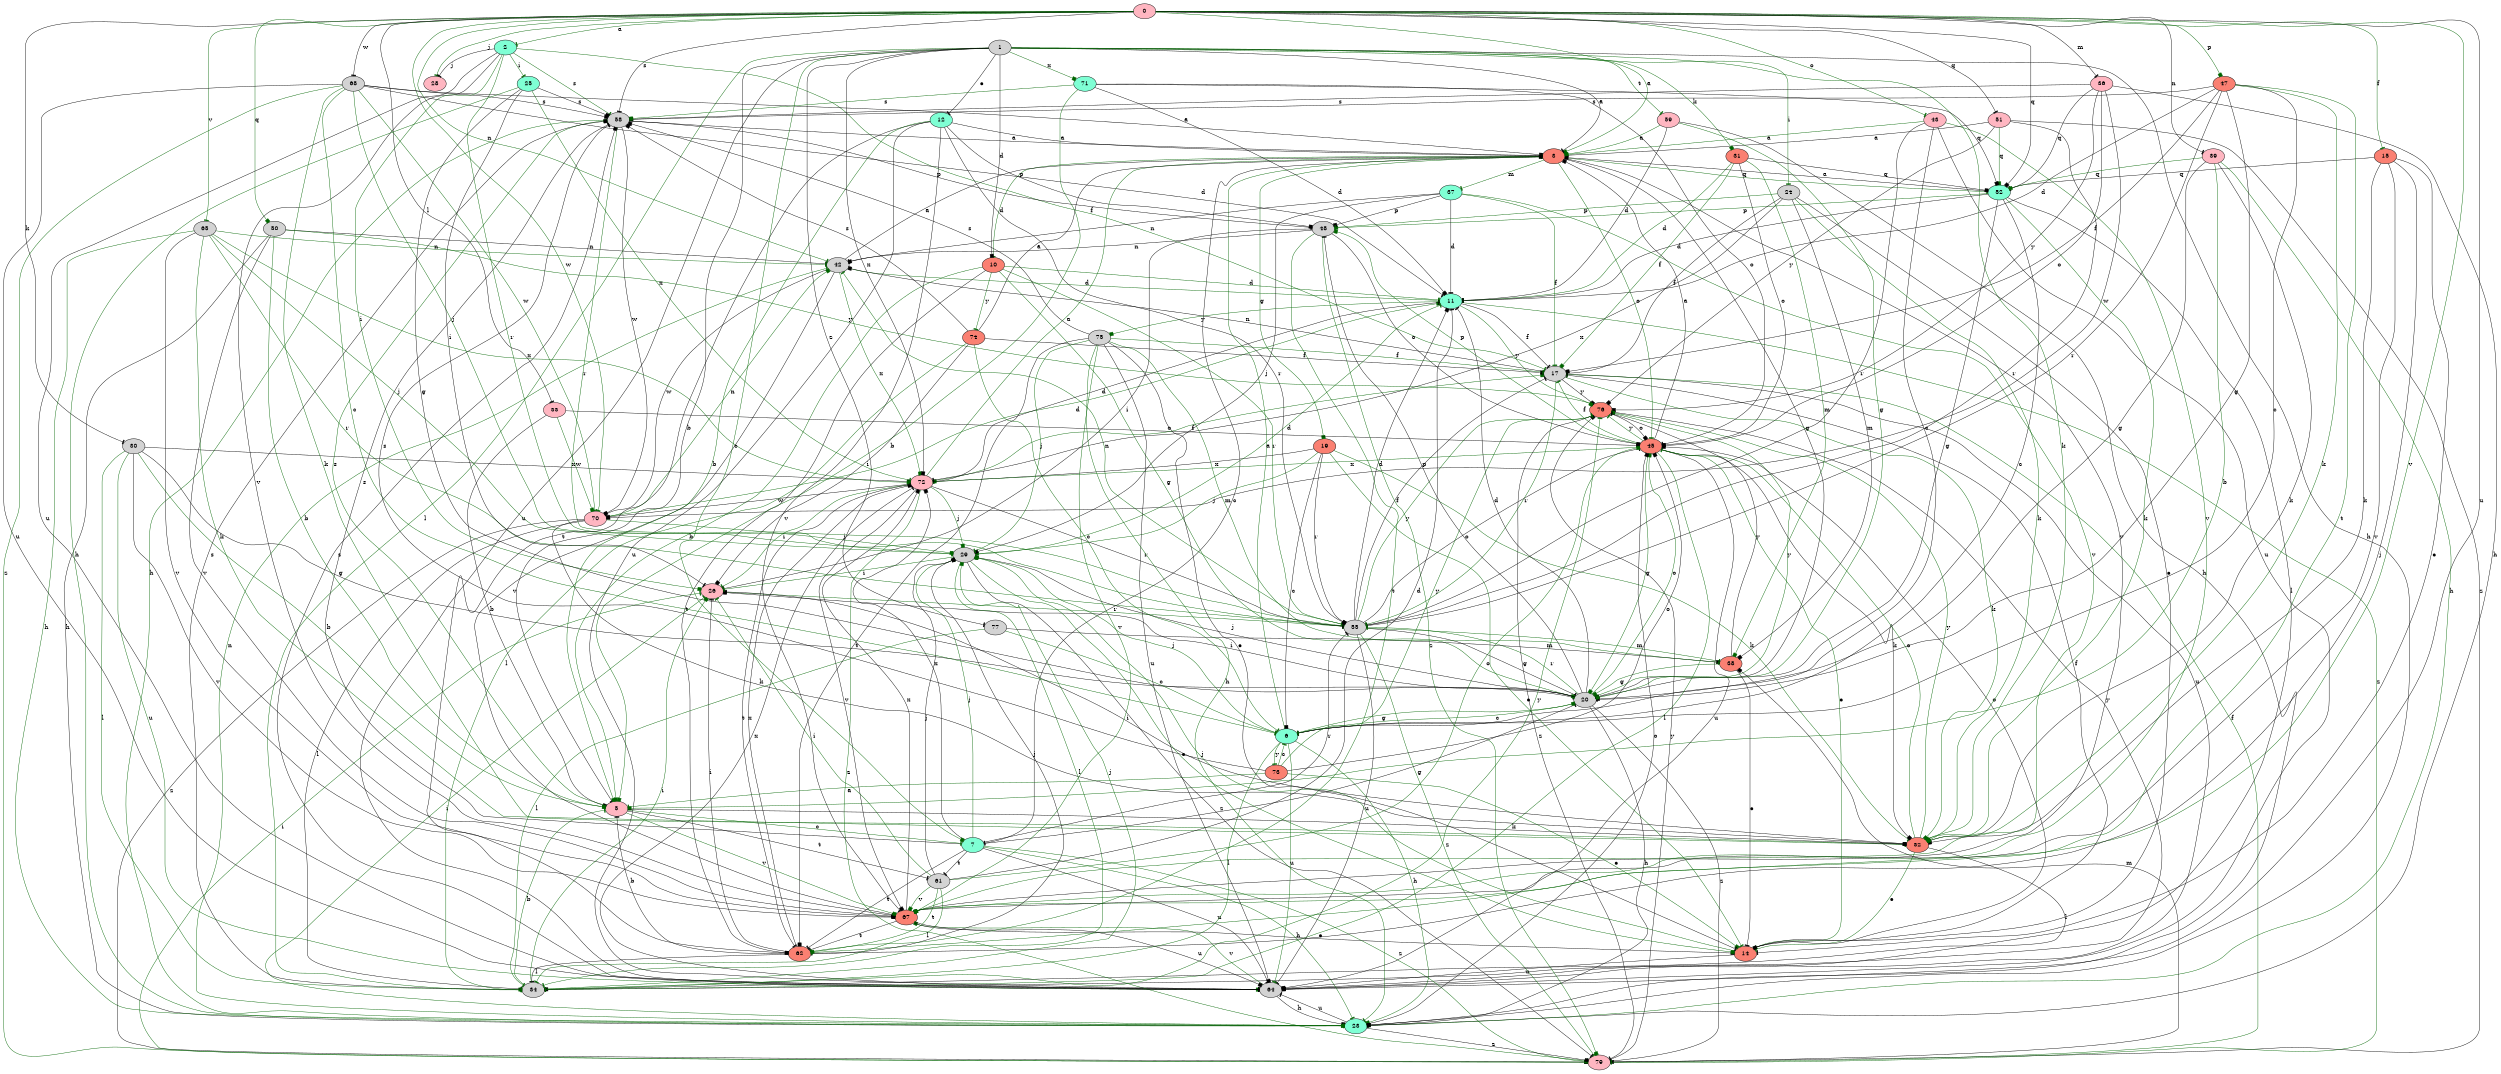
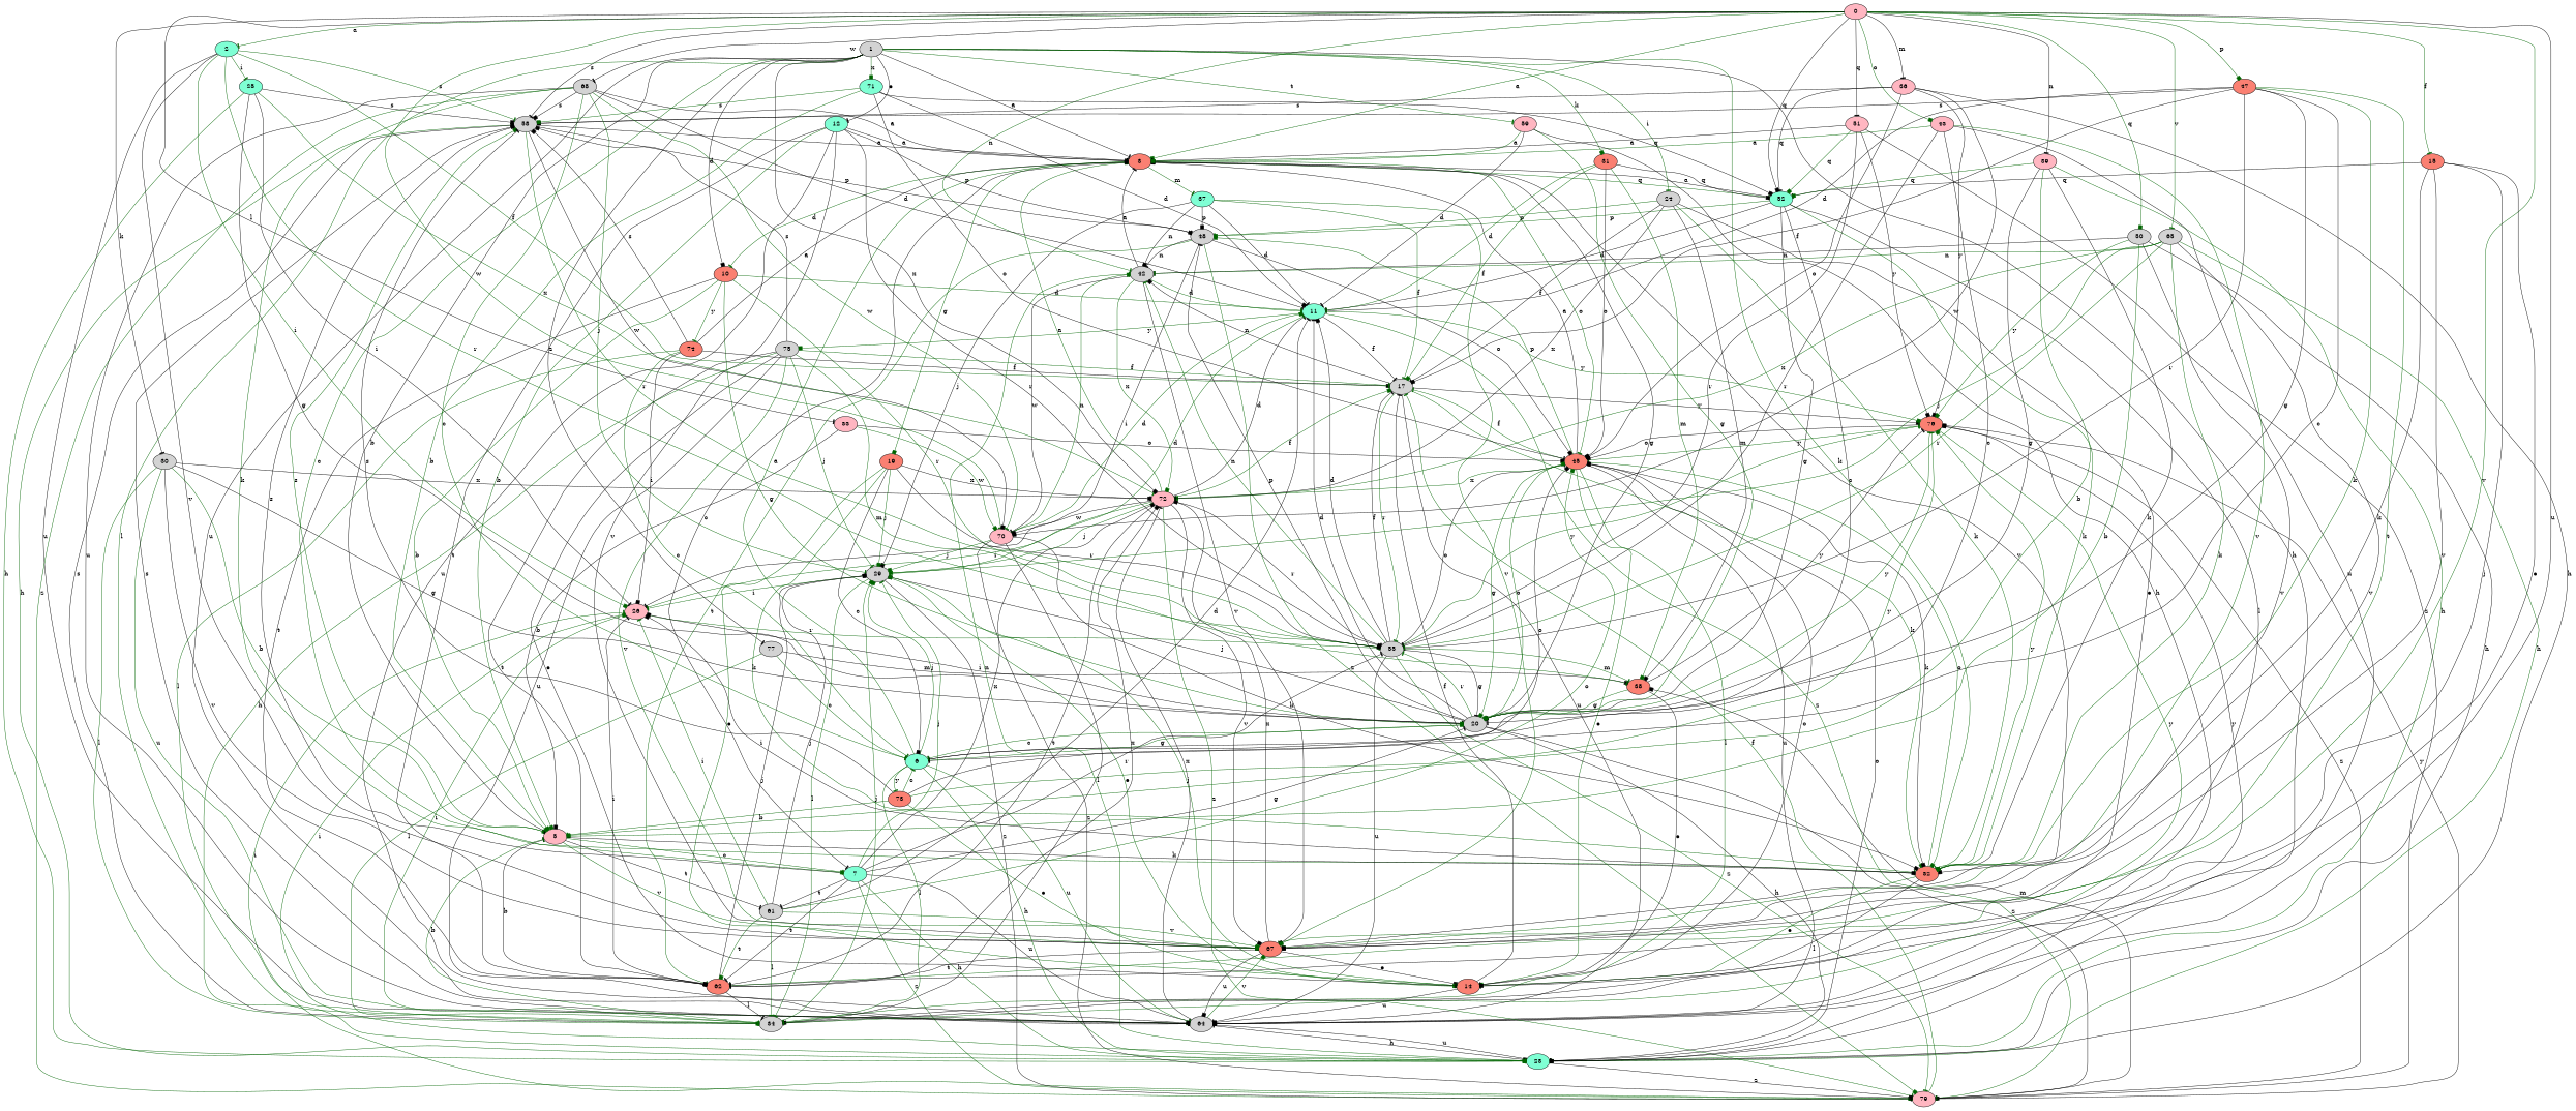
  strict digraph {
    node [fillcolor=lightgrey style=filled]
    edge [arrowhead=tee color=black]
    0 [fillcolor=lightpink]
    2 [fillcolor=aquamarine]
    3 [fillcolor=salmon]
    15 [fillcolor=salmon]
-   28 [fillcolor=lightpink]
    30
    33 [fillcolor=lightpink]
    36 [fillcolor=lightpink]
    39 [fillcolor=lightpink]
    42
    43 [fillcolor=lightpink]
    47 [fillcolor=salmon]
    50
    51 [fillcolor=lightpink]
    52 [fillcolor=aquamarine]
    58
    64
    65
    67 [fillcolor=salmon]
    68
    70 [fillcolor=lightpink]
    17
    25 [fillcolor=aquamarine]
    26 [fillcolor=lightpink]
    55
    7 [fillcolor=aquamarine]
    10 [fillcolor=salmon]
    19 [fillcolor=salmon]
    20
    37 [fillcolor=aquamarine]
    45 [fillcolor=salmon]
    32 [fillcolor=salmon]
    62 [fillcolor=salmon]
    14 [fillcolor=salmon]
    5 [fillcolor=lightpink]
    34
    72 [fillcolor=lightpink]
    23 [fillcolor=aquamarine]
    76 [fillcolor=salmon]
    11 [fillcolor=aquamarine]
    n41 [fillcolor=aquamarine label=6]
    79 [fillcolor=lightpink]
    48
    29
    1
    12 [fillcolor=aquamarine]
    24
    31 [fillcolor=salmon]
    59 [fillcolor=lightpink]
    71 [fillcolor=aquamarine]
    77
    61
    74 [fillcolor=salmon]
    38 [fillcolor=salmon]
    73 [fillcolor=salmon]
    75
    0 -> 2 [color=darkgreen label=a]
    0 -> 3 [arrowhead=box color=darkgreen label=a]
    0 -> 15 [color=darkgreen label=f]
-   0 -> 28 [color=darkgreen label=j]
    0 -> 30 [label=k]
    0 -> 33 [label=l]
    0 -> 36 [label=m]
    0 -> 39 [label=n]
    0 -> 42 [color=darkgreen label=n]
-   0 -> 43 [color=darkgreen label=o]
+   0 -> 43 [arrowhead=box color=darkgreen label=o]
    0 -> 47 [arrowhead=box color=darkgreen label=p]
    0 -> 50 [arrowhead=box color=darkgreen label=q]
    0 -> 51 [label=q]
    0 -> 52 [arrowhead=box label=q]
    0 -> 58 [label=s]
    0 -> 64 [arrowhead=box label=u]
    0 -> 65 [color=darkgreen label=v]
    0 -> 67 [color=darkgreen label=v]
    0 -> 68 [label=w]
    0 -> 70 [color=darkgreen label=w]
-   2 -> 28 [label=j]
    2 -> 58 [color=darkgreen label=s]
    2 -> 64 [label=u]
    2 -> 67 [arrowhead=box label=v]
    2 -> 17 [color=darkgreen label=f]
    2 -> 25 [color=darkgreen label=i]
    2 -> 26 [arrowhead=box color=darkgreen label=i]
    2 -> 55 [color=darkgreen label=r]
    3 -> 52 [color=darkgreen label=q]
    3 -> 67 [label=v]
    3 -> 7 [label=c]
    3 -> 10 [color=darkgreen label=d]
    3 -> 19 [arrowhead=box color=darkgreen label=g]
    3 -> 20 [arrowhead=box label=g]
    3 -> 37 [color=darkgreen label=m]
    3 -> 45 [color=darkgreen label=o]
    15 -> 52 [label=q]
    15 -> 67 [arrowhead=box label=v]
    15 -> 32 [arrowhead=box label=k]
    15 -> 62 [label=j]
    15 -> 14 [label=e]
    30 -> 64 [arrowhead=box color=darkgreen label=u]
    30 -> 67 [arrowhead=box label=v]
    30 -> 20 [label=g]
    30 -> 5 [arrowhead=box color=darkgreen label=b]
    30 -> 34 [arrowhead=box color=darkgreen label=l]
    30 -> 72 [arrowhead=box label=x]
    33 -> 70 [arrowhead=box color=darkgreen label=w]
    33 -> 45 [arrowhead=box label=o]
    33 -> 5 [arrowhead=box label=b]
    36 -> 52 [label=q]
    36 -> 58 [arrowhead=box label=s]
    36 -> 70 [arrowhead=box label=w]
    36 -> 45 [arrowhead=box label=o]
    36 -> 23 [label=h]
    36 -> 76 [arrowhead=box label=y]
    39 -> 52 [arrowhead=box color=darkgreen label=q]
    39 -> 20 [arrowhead=box label=g]
    39 -> 32 [arrowhead=box label=k]
    39 -> 5 [arrowhead=box color=darkgreen label=b]
    39 -> 23 [arrowhead=box color=darkgreen label=h]
    42 -> 3 [label=a]
    42 -> 67 [arrowhead=box label=v]
    42 -> 70 [label=w]
    42 -> 72 [arrowhead=box color=darkgreen label=x]
    42 -> 11 [color=darkgreen label=d]
    43 -> 3 [arrowhead=box color=darkgreen label=a]
    43 -> 64 [arrowhead=box label=u]
    43 -> 67 [arrowhead=box color=darkgreen label=v]
    43 -> 55 [label=r]
    43 -> n41 [label=c]
    47 -> 58 [arrowhead=box label=s]
    47 -> 17 [arrowhead=box label=f]
    47 -> 55 [label=r]
    47 -> 20 [label=g]
    47 -> 32 [color=darkgreen label=k]
    47 -> 62 [color=darkgreen label=t]
    47 -> 11 [label=d]
    47 -> n41 [label=c]
    50 -> 42 [label=n]
    50 -> 67 [arrowhead=box label=v]
    50 -> 5 [arrowhead=box color=darkgreen label=b]
    50 -> 23 [label=h]
    50 -> 76 [arrowhead=box color=darkgreen label=y]
    51 -> 3 [label=a]
    51 -> 52 [arrowhead=box color=darkgreen label=q]
    51 -> 55 [label=r]
    51 -> 76 [arrowhead=box label=y]
    51 -> 79 [arrowhead=box label=z]
    52 -> 3 [arrowhead=box label=a]
    52 -> 20 [arrowhead=box label=g]
    52 -> 32 [arrowhead=box color=darkgreen label=k]
    52 -> 34 [label=l]
    52 -> 11 [label=d]
    52 -> n41 [label=c]
    52 -> 48 [arrowhead=box color=darkgreen label=p]
    58 -> 3 [label=a]
    58 -> 70 [arrowhead=box label=w]
    58 -> 55 [color=darkgreen label=r]
    58 -> 23 [arrowhead=box color=darkgreen label=h]
    58 -> 48 [label=p]
    64 -> 58 [arrowhead=box label=s]
    64 -> 67 [arrowhead=box color=darkgreen label=v]
    64 -> 72 [label=x]
    64 -> 23 [arrowhead=box label=h]
    64 -> 76 [arrowhead=box label=y]
    65 -> 42 [color=darkgreen label=n]
    65 -> 67 [arrowhead=box label=v]
    65 -> 55 [color=darkgreen label=r]
    65 -> 32 [color=darkgreen label=k]
    65 -> 72 [arrowhead=box color=darkgreen label=x]
    65 -> 23 [color=darkgreen label=h]
    65 -> 29 [color=darkgreen label=j]
    67 -> 64 [arrowhead=box label=u]
    67 -> 62 [label=t]
    67 -> 14 [arrowhead=box label=e]
    67 -> 72 [arrowhead=box label=x]
    68 -> 3 [arrowhead=box label=a]
    68 -> 58 [arrowhead=box label=s]
    68 -> 64 [label=u]
    68 -> 70 [color=darkgreen label=w]
    68 -> 32 [color=darkgreen label=k]
    68 -> 11 [label=d]
    68 -> n41 [color=darkgreen label=c]
    68 -> 79 [arrowhead=box color=darkgreen label=z]
    68 -> 29 [color=darkgreen label=j]
    70 -> 42 [arrowhead=box color=darkgreen label=n]
    70 -> 32 [arrowhead=box label=k]
    70 -> 34 [label=l]
    70 -> 11 [arrowhead=box color=darkgreen label=d]
    70 -> 79 [arrowhead=box label=z]
    70 -> 29 [arrowhead=box color=darkgreen label=j]
    17 -> 42 [arrowhead=box label=n]
    17 -> 64 [arrowhead=box label=u]
    17 -> 55 [color=darkgreen label=r]
    17 -> 32 [arrowhead=box color=darkgreen label=k]
    17 -> 76 [arrowhead=box label=y]
    25 -> 58 [arrowhead=box label=s]
    25 -> 26 [label=i]
    25 -> 20 [label=g]
    25 -> 72 [color=darkgreen label=x]
    25 -> 23 [arrowhead=box color=darkgreen label=h]
    26 -> 55 [color=darkgreen label=r]
    55 -> 42 [color=darkgreen label=n]
    55 -> 64 [label=u]
    55 -> 17 [label=f]
    55 -> 20 [label=g]
    55 -> 45 [label=o]
    55 -> 76 [color=darkgreen label=y]
    55 -> 11 [arrowhead=box label=d]
    55 -> 79 [color=darkgreen label=z]
    55 -> 38 [color=darkgreen label=m]
    7 -> 58 [label=s]
    7 -> 64 [label=u]
    7 -> 55 [label=r]
    7 -> 20 [label=g]
    7 -> 62 [label=t]
    7 -> 72 [arrowhead=box label=x]
    7 -> 23 [color=darkgreen label=h]
    7 -> 79 [arrowhead=box color=darkgreen label=z]
    7 -> 29 [color=darkgreen label=j]
    7 -> 61 [label=t]
    10 -> 55 [arrowhead=box color=darkgreen label=r]
    10 -> 20 [arrowhead=box color=darkgreen label=g]
    10 -> 62 [arrowhead=box label=t]
    10 -> 5 [arrowhead=box color=darkgreen label=b]
    10 -> 11 [color=darkgreen label=d]
    10 -> 74 [color=darkgreen label=y]
    19 -> 55 [arrowhead=box label=r]
    19 -> 32 [color=darkgreen label=k]
    19 -> 14 [color=darkgreen label=e]
    19 -> 72 [label=x]
    19 -> n41 [arrowhead=box label=c]
    19 -> 29 [arrowhead=box color=darkgreen label=j]
    20 -> 26 [arrowhead=box label=i]
    20 -> 55 [color=darkgreen label=r]
    20 -> 45 [arrowhead=box color=darkgreen label=o]
    20 -> 23 [label=h]
    20 -> 76 [color=darkgreen label=y]
    20 -> 11 [label=d]
    20 -> n41 [color=darkgreen label=c]
    20 -> 79 [label=z]
    20 -> 48 [label=p]
    20 -> 29 [arrowhead=box label=j]
    37 -> 42 [arrowhead=box label=n]
    37 -> 67 [arrowhead=box color=darkgreen label=v]
    37 -> 17 [color=darkgreen label=f]
    37 -> 11 [label=d]
    37 -> 48 [arrowhead=box label=p]
    37 -> 29 [arrowhead=box label=j]
    45 -> 3 [arrowhead=box label=a]
    45 -> 64 [arrowhead=box label=u]
    45 -> 17 [color=darkgreen label=f]
    45 -> 20 [arrowhead=box color=darkgreen label=g]
    45 -> 32 [arrowhead=box label=k]
    45 -> 14 [arrowhead=box color=darkgreen label=e]
    45 -> 34 [color=darkgreen label=l]
    45 -> 72 [arrowhead=box color=darkgreen label=x]
    45 -> 76 [color=darkgreen label=y]
    45 -> 48 [arrowhead=box color=darkgreen label=p]
    32 -> 26 [arrowhead=box label=i]
    32 -> 45 [color=darkgreen label=o]
    32 -> 14 [color=darkgreen label=e]
    32 -> 34 [arrowhead=box label=l]
    32 -> 76 [arrowhead=box color=darkgreen label=y]
    62 -> 26 [label=i]
    62 -> 5 [label=b]
    62 -> 34 [label=l]
    62 -> 72 [arrowhead=box label=x]
    62 -> 29 [arrowhead=box label=j]
    14 -> 64 [arrowhead=box label=u]
    14 -> 17 [label=f]
    14 -> 45 [arrowhead=box label=o]
    14 -> 29 [arrowhead=box color=darkgreen label=j]
    5 -> 58 [arrowhead=box color=darkgreen label=s]
    5 -> 67 [arrowhead=box color=darkgreen label=v]
    5 -> 7 [color=darkgreen label=c]
    5 -> 32 [arrowhead=box label=k]
    5 -> 61 [label=t]
    34 -> 58 [arrowhead=box label=s]
    34 -> 26 [arrowhead=box color=darkgreen label=i]
    34 -> 5 [color=darkgreen label=b]
    34 -> 76 [color=darkgreen label=y]
    34 -> 29 [arrowhead=box color=darkgreen label=j]
    72 -> 3 [arrowhead=box color=darkgreen label=a]
    72 -> 67 [arrowhead=box label=v]
    72 -> 70 [arrowhead=box label=w]
    72 -> 17 [arrowhead=box color=darkgreen label=f]
    72 -> 26 [color=darkgreen label=i]
    72 -> 55 [label=r]
    72 -> 62 [label=t]
    72 -> 11 [label=d]
    72 -> 79 [color=darkgreen label=z]
    72 -> 29 [arrowhead=box color=darkgreen label=j]
    23 -> 42 [color=darkgreen label=n]
    23 -> 64 [label=u]
    23 -> 26 [color=darkgreen label=i]
    23 -> 45 [arrowhead=box label=o]
    23 -> 79 [arrowhead=box label=z]
    76 -> 45 [arrowhead=box label=o]
    76 -> 79 [label=z]
    11 -> 17 [label=f]
    11 -> 76 [arrowhead=box color=darkgreen label=y]
    11 -> 79 [color=darkgreen label=z]
    11 -> 75 [arrowhead=box color=darkgreen label=y]
    n41 -> 3 [color=darkgreen label=a]
    n41 -> 64 [color=darkgreen label=u]
    n41 -> 20 [arrowhead=box color=darkgreen label=g]
    n41 -> 34 [color=darkgreen label=l]
    n41 -> 23 [arrowhead=box color=darkgreen label=h]
    n41 -> 29 [arrowhead=box color=darkgreen label=j]
    n41 -> 73 [color=darkgreen label=y]
    79 -> 17 [color=darkgreen label=f]
    79 -> 26 [color=darkgreen label=i]
    79 -> 76 [arrowhead=box label=y]
    79 -> 38 [arrowhead=box label=m]
    48 -> 42 [label=n]
    48 -> 26 [label=i]
    48 -> 45 [arrowhead=box label=o]
    48 -> 62 [color=darkgreen label=t]
    48 -> 79 [arrowhead=box color=darkgreen label=z]
    29 -> 26 [color=darkgreen label=i]
    29 -> 14 [arrowhead=box color=darkgreen label=e]
    29 -> 34 [color=darkgreen label=l]
    29 -> 11 [color=darkgreen label=d]
    29 -> 79 [label=z]
    1 -> 3 [label=a]
    1 -> 64 [label=u]
    1 -> 7 [arrowhead=box color=darkgreen label=c]
    1 -> 10 [arrowhead=box label=d]
    1 -> 32 [arrowhead=box color=darkgreen label=k]
    1 -> 5 [label=b]
    1 -> 34 [color=darkgreen label=l]
    1 -> 72 [arrowhead=box label=x]
    1 -> 23 [arrowhead=box label=h]
    1 -> 12 [label=e]
    1 -> 24 [color=darkgreen label=i]
    1 -> 31 [arrowhead=box color=darkgreen label=k]
    1 -> 59 [color=darkgreen label=t]
    1 -> 71 [arrowhead=box color=darkgreen label=x]
    1 -> 77 [label=z]
    12 -> 3 [label=a]
    12 -> 64 [label=u]
    12 -> 67 [label=v]
    12 -> 55 [arrowhead=box label=r]
    12 -> 62 [arrowhead=box label=t]
    12 -> 5 [arrowhead=box color=darkgreen label=b]
    12 -> 48 [arrowhead=box label=p]
    24 -> 17 [label=f]
    24 -> 32 [arrowhead=box color=darkgreen label=k]
    24 -> 14 [arrowhead=box label=e]
    24 -> 72 [label=x]
    24 -> 48 [color=darkgreen label=p]
    24 -> 38 [arrowhead=box label=m]
    31 -> 52 [arrowhead=box label=q]
    31 -> 17 [arrowhead=box color=darkgreen label=f]
    31 -> 45 [arrowhead=box label=o]
    31 -> 11 [color=darkgreen label=d]
    31 -> 38 [arrowhead=box color=darkgreen label=m]
    59 -> 3 [arrowhead=box color=darkgreen label=a]
    59 -> 20 [arrowhead=box color=darkgreen label=g]
    59 -> 23 [arrowhead=box label=h]
    59 -> 11 [label=d]
    71 -> 52 [arrowhead=box label=q]
    71 -> 58 [arrowhead=box color=darkgreen label=s]
    71 -> 45 [label=o]
    71 -> 5 [arrowhead=box color=darkgreen label=b]
    71 -> 11 [arrowhead=box label=d]
    77 -> 34 [color=darkgreen label=l]
    77 -> n41 [color=darkgreen label=c]
    77 -> 38 [arrowhead=box label=m]
    61 -> 67 [arrowhead=box color=darkgreen label=v]
    61 -> 26 [color=darkgreen label=i]
    61 -> 45 [arrowhead=box color=darkgreen label=o]
    61 -> 62 [arrowhead=box color=darkgreen label=t]
    61 -> 34 [color=darkgreen label=l]
    61 -> 11 [label=d]
    61 -> 29 [arrowhead=box label=j]
    74 -> 3 [arrowhead=box label=a]
    74 -> 58 [arrowhead=box label=s]
    74 -> 17 [arrowhead=box label=f]
    74 -> 26 [arrowhead=box label=i]
    74 -> 34 [color=darkgreen label=l]
    74 -> n41 [color=darkgreen label=c]
    38 -> 20 [arrowhead=box color=darkgreen label=g]
    38 -> 14 [label=e]
    38 -> 76 [label=y]
    73 -> 58 [label=s]
    73 -> 45 [arrowhead=box label=o]
    73 -> 14 [arrowhead=box color=darkgreen label=e]
-   73 -> 5 [color=darkgreen label=a]
+   73 -> 5 [color=darkgreen label=b]
    73 -> 76 [color=darkgreen label=y]
    73 -> n41 [color=darkgreen label=c]
    75 -> 58 [arrowhead=box label=s]
    75 -> 64 [arrowhead=box label=u]
    75 -> 67 [arrowhead=box color=darkgreen label=v]
    75 -> 17 [color=darkgreen label=f]
    75 -> 62 [arrowhead=box label=t]
    75 -> 14 [label=e]
    75 -> 23 [color=darkgreen label=h]
    75 -> 29 [color=darkgreen label=j]
    75 -> 38 [color=darkgreen label=m]
  }
